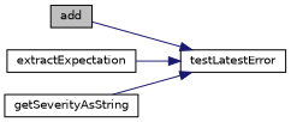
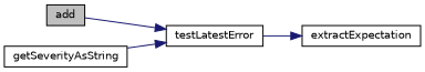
  digraph {
    rankdir=LR
    node [color=black fillcolor=white fontname=Helvetica fontsize=10 shape=record style=filled]
    edge [color=midnightblue fontname=Helvetica fontsize=10 labelfontname=Helvetica labelfontsize=10 style=solid]
    n1 [fillcolor=grey75 fontcolor=black height=0.2 label=add width=0.4]
    n2 [height=0.2 label=testLatestError width=0.4]
    n3 [height=0.2 label=extractExpectation width=0.4]
    n4 [height=0.2 label=getSeverityAsString width=0.4]
    n1 -> n2
-   n3 -> n2
+   n2 -> n3
    n4 -> n2
  }
